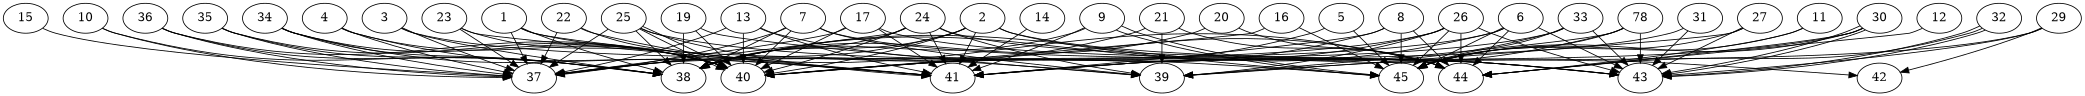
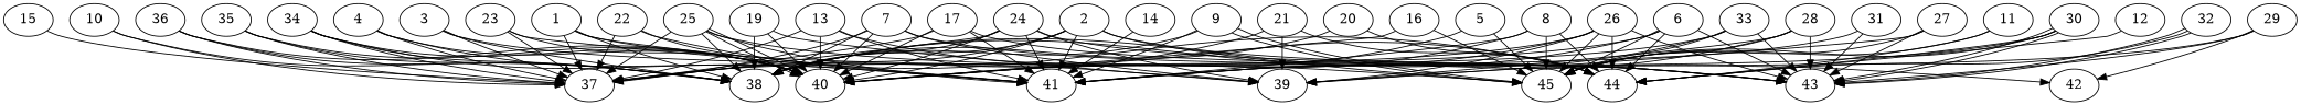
  digraph {
    node [alpha=0.05 expect_size=51238912]
    1 [alpha=0.02 expect_size=30943232]
    37 [alpha=0.07 expect_size=20632576]
    38 [alpha=0.17 expect_size=28397568]
    41 [alpha=0.18 expect_size=48205824]
    45 [alpha=0.09 expect_size=41318400]
    2 [alpha=0.03 expect_size=44190720]
    40 [alpha=0.07 expect_size=44742656]
    42 [expect_size=34971648]
    3 [expect_size=23121920]
    39 [alpha=0.01 expect_size=36343808]
    4 [alpha=0.04 expect_size=6917120]
    5 [alpha=0.08 expect_size=32179200]
    6 [alpha=0.09]
    43 [alpha=0.02 expect_size=44109824]
    44 [alpha=0.04 expect_size=27246592]
    7 [alpha=0.02 expect_size=23819264]
    8 [alpha=0.06 expect_size=21827584]
    9 [alpha=0.07 expect_size=5515264]
    10 [expect_size=47038464]
    11 [alpha=0.10 expect_size=40669184]
    12 [alpha=0.14 expect_size=44310528]
    13 [alpha=0.16]
    14 [alpha=0.17 expect_size=14994432]
    15 [alpha=0.12 expect_size=24377344]
    16 [alpha=0.18 expect_size=43132928]
    17 [alpha=0.16 expect_size=17746944]
    19 [alpha=0.18 expect_size=37919744]
    20 [alpha=0.16 expect_size=8016896]
    21 [alpha=0.06 expect_size=19008512]
    22 [alpha=0.12 expect_size=43199488]
    23 [expect_size=28193792]
    24 [alpha=0.19 expect_size=18257920]
    25 [expect_size=10692608]
    26 [alpha=0.10 expect_size=38454272]
    27 [alpha=0.03 expect_size=32711680]
-   28 [alpha=0.03 expect_size=22146048 label=78]
+   28 [alpha=0.03 expect_size=22146048]
    29 [alpha=0.04 expect_size=42357760]
    30 [alpha=0.01 expect_size=36659200]
    31 [alpha=0.14 expect_size=27585536]
    32 [alpha=0.04 expect_size=40835072]
    33 [alpha=0.13 expect_size=20986880]
    34 [alpha=0.06 expect_size=33105920]
    35 [alpha=0.07 expect_size=31680512]
    36 [alpha=0.04 expect_size=43646976]
    1 -> 37
    1 -> 38
    1 -> 41
    1 -> 45
    2 -> 37
    2 -> 38
    2 -> 41
    2 -> 45
    2 -> 40
    2 -> 42
    3 -> 37
    3 -> 38
    3 -> 39
    4 -> 37
    4 -> 41
    4 -> 40
    5 -> 45
    5 -> 40
    6 -> 38
    6 -> 45
    6 -> 40
    6 -> 43
    6 -> 44
    7 -> 37
    7 -> 38
    7 -> 40
    7 -> 39
    7 -> 43
    8 -> 41
    8 -> 45
    8 -> 40
    8 -> 44
    9 -> 38
    9 -> 41
    9 -> 45
    9 -> 45
    10 -> 37
    10 -> 38
    11 -> 45
    11 -> 44
    12 -> 44
    13 -> 37
    13 -> 41
    13 -> 40
    13 -> 44
    14 -> 41
    15 -> 37
    16 -> 45
    16 -> 40
    17 -> 37
    17 -> 41
    17 -> 40
    17 -> 43
    19 -> 38
    19 -> 40
    19 -> 39
    20 -> 38
    20 -> 44
    21 -> 37
    21 -> 39
    21 -> 44
    22 -> 37
    22 -> 40
    22 -> 44
    23 -> 37
    23 -> 41
    23 -> 40
    24 -> 37
    24 -> 38
    24 -> 41
    24 -> 40
    24 -> 39
    24 -> 43
    25 -> 37
    25 -> 38
    25 -> 41
    25 -> 40
    25 -> 40
    25 -> 43
    26 -> 37
    26 -> 38
    26 -> 45
    26 -> 39
    26 -> 43
    26 -> 44
    27 -> 45
    27 -> 39
    27 -> 43
    28 -> 41
    28 -> 45
    28 -> 39
    28 -> 43
    29 -> 42
    29 -> 39
    29 -> 43
    30 -> 41
    30 -> 45
    30 -> 43
    30 -> 43
    30 -> 44
    31 -> 41
    31 -> 43
    32 -> 43
    32 -> 43
    32 -> 44
    33 -> 41
    33 -> 45
    33 -> 40
    33 -> 43
    34 -> 37
    34 -> 38
    34 -> 41
    34 -> 40
    35 -> 37
    35 -> 38
    35 -> 40
    36 -> 37
    36 -> 38
    36 -> 40
  }
